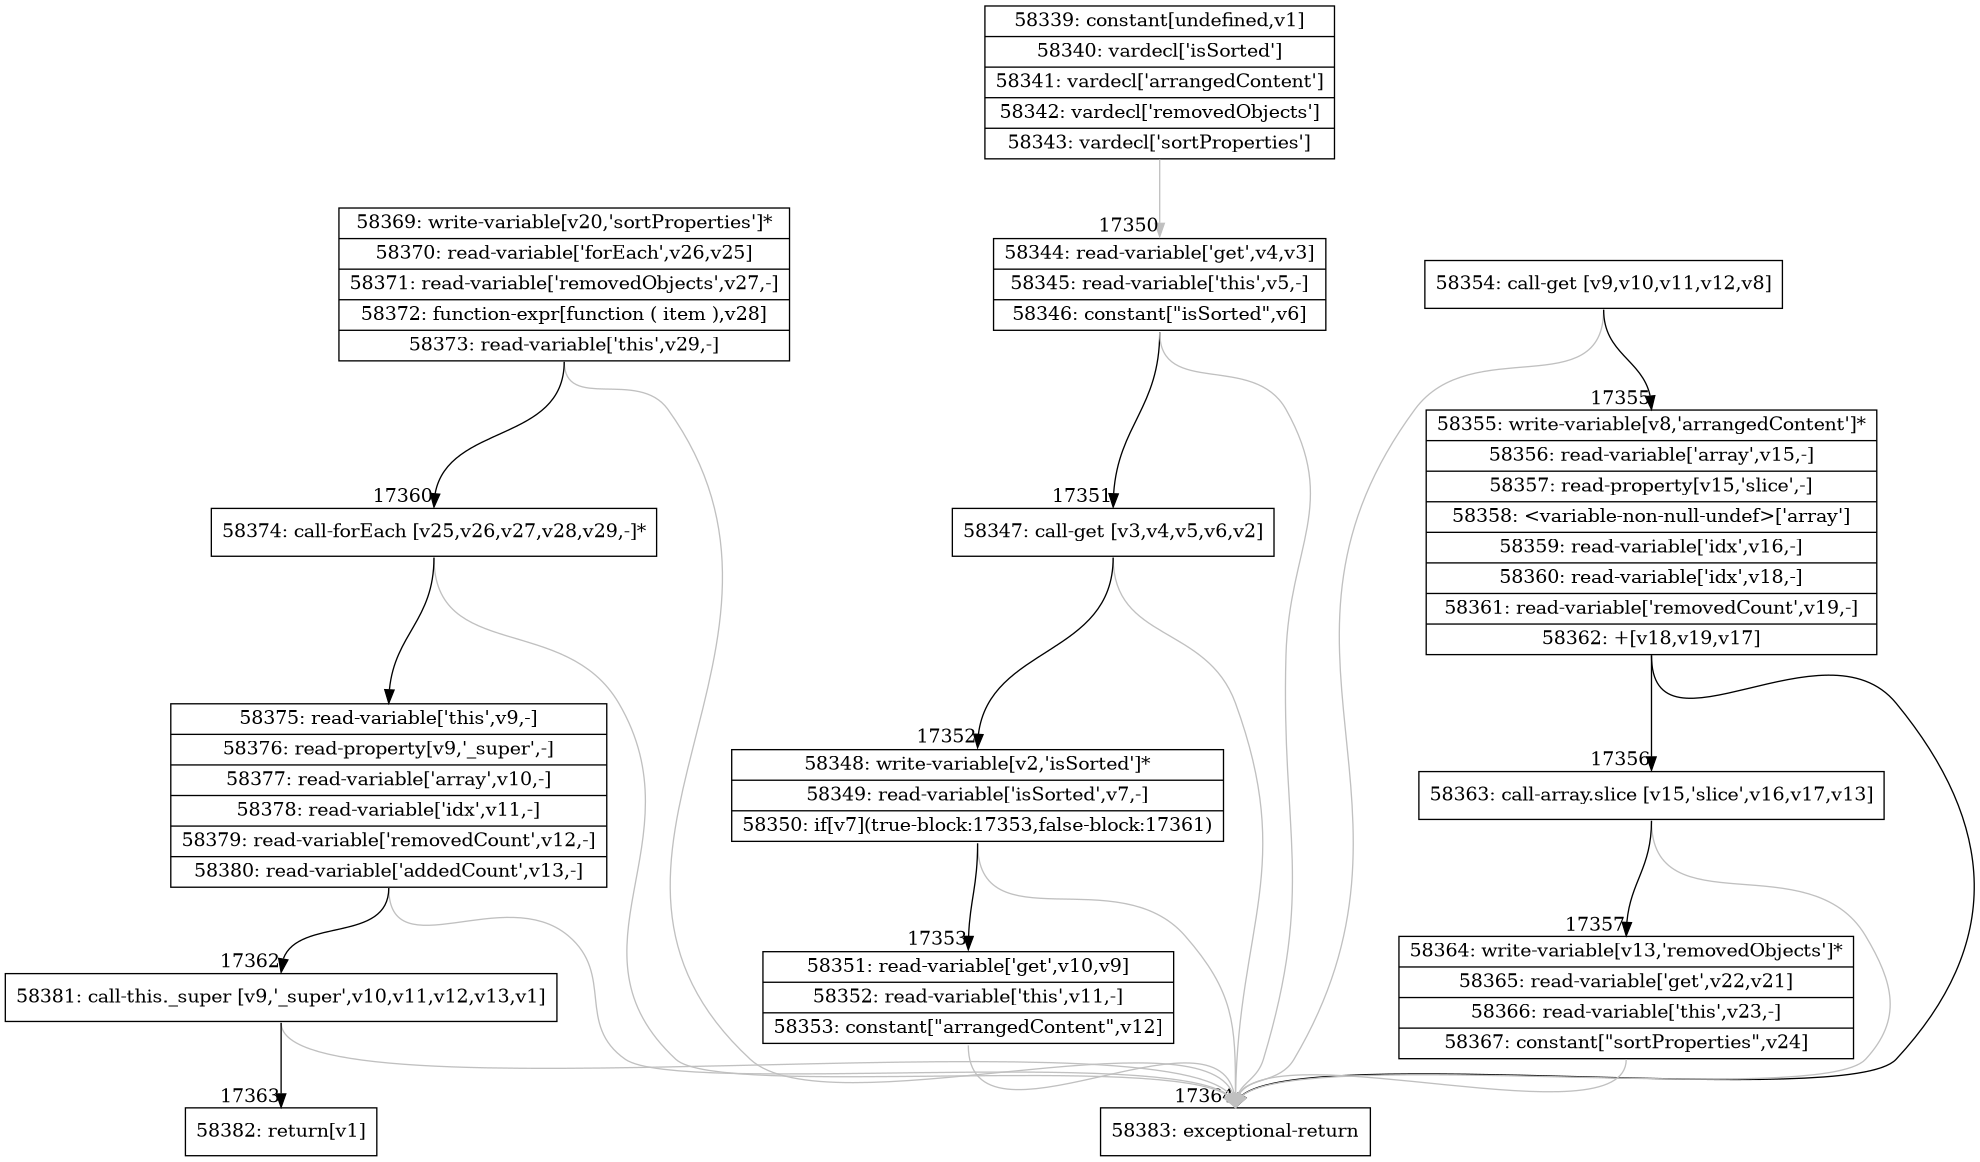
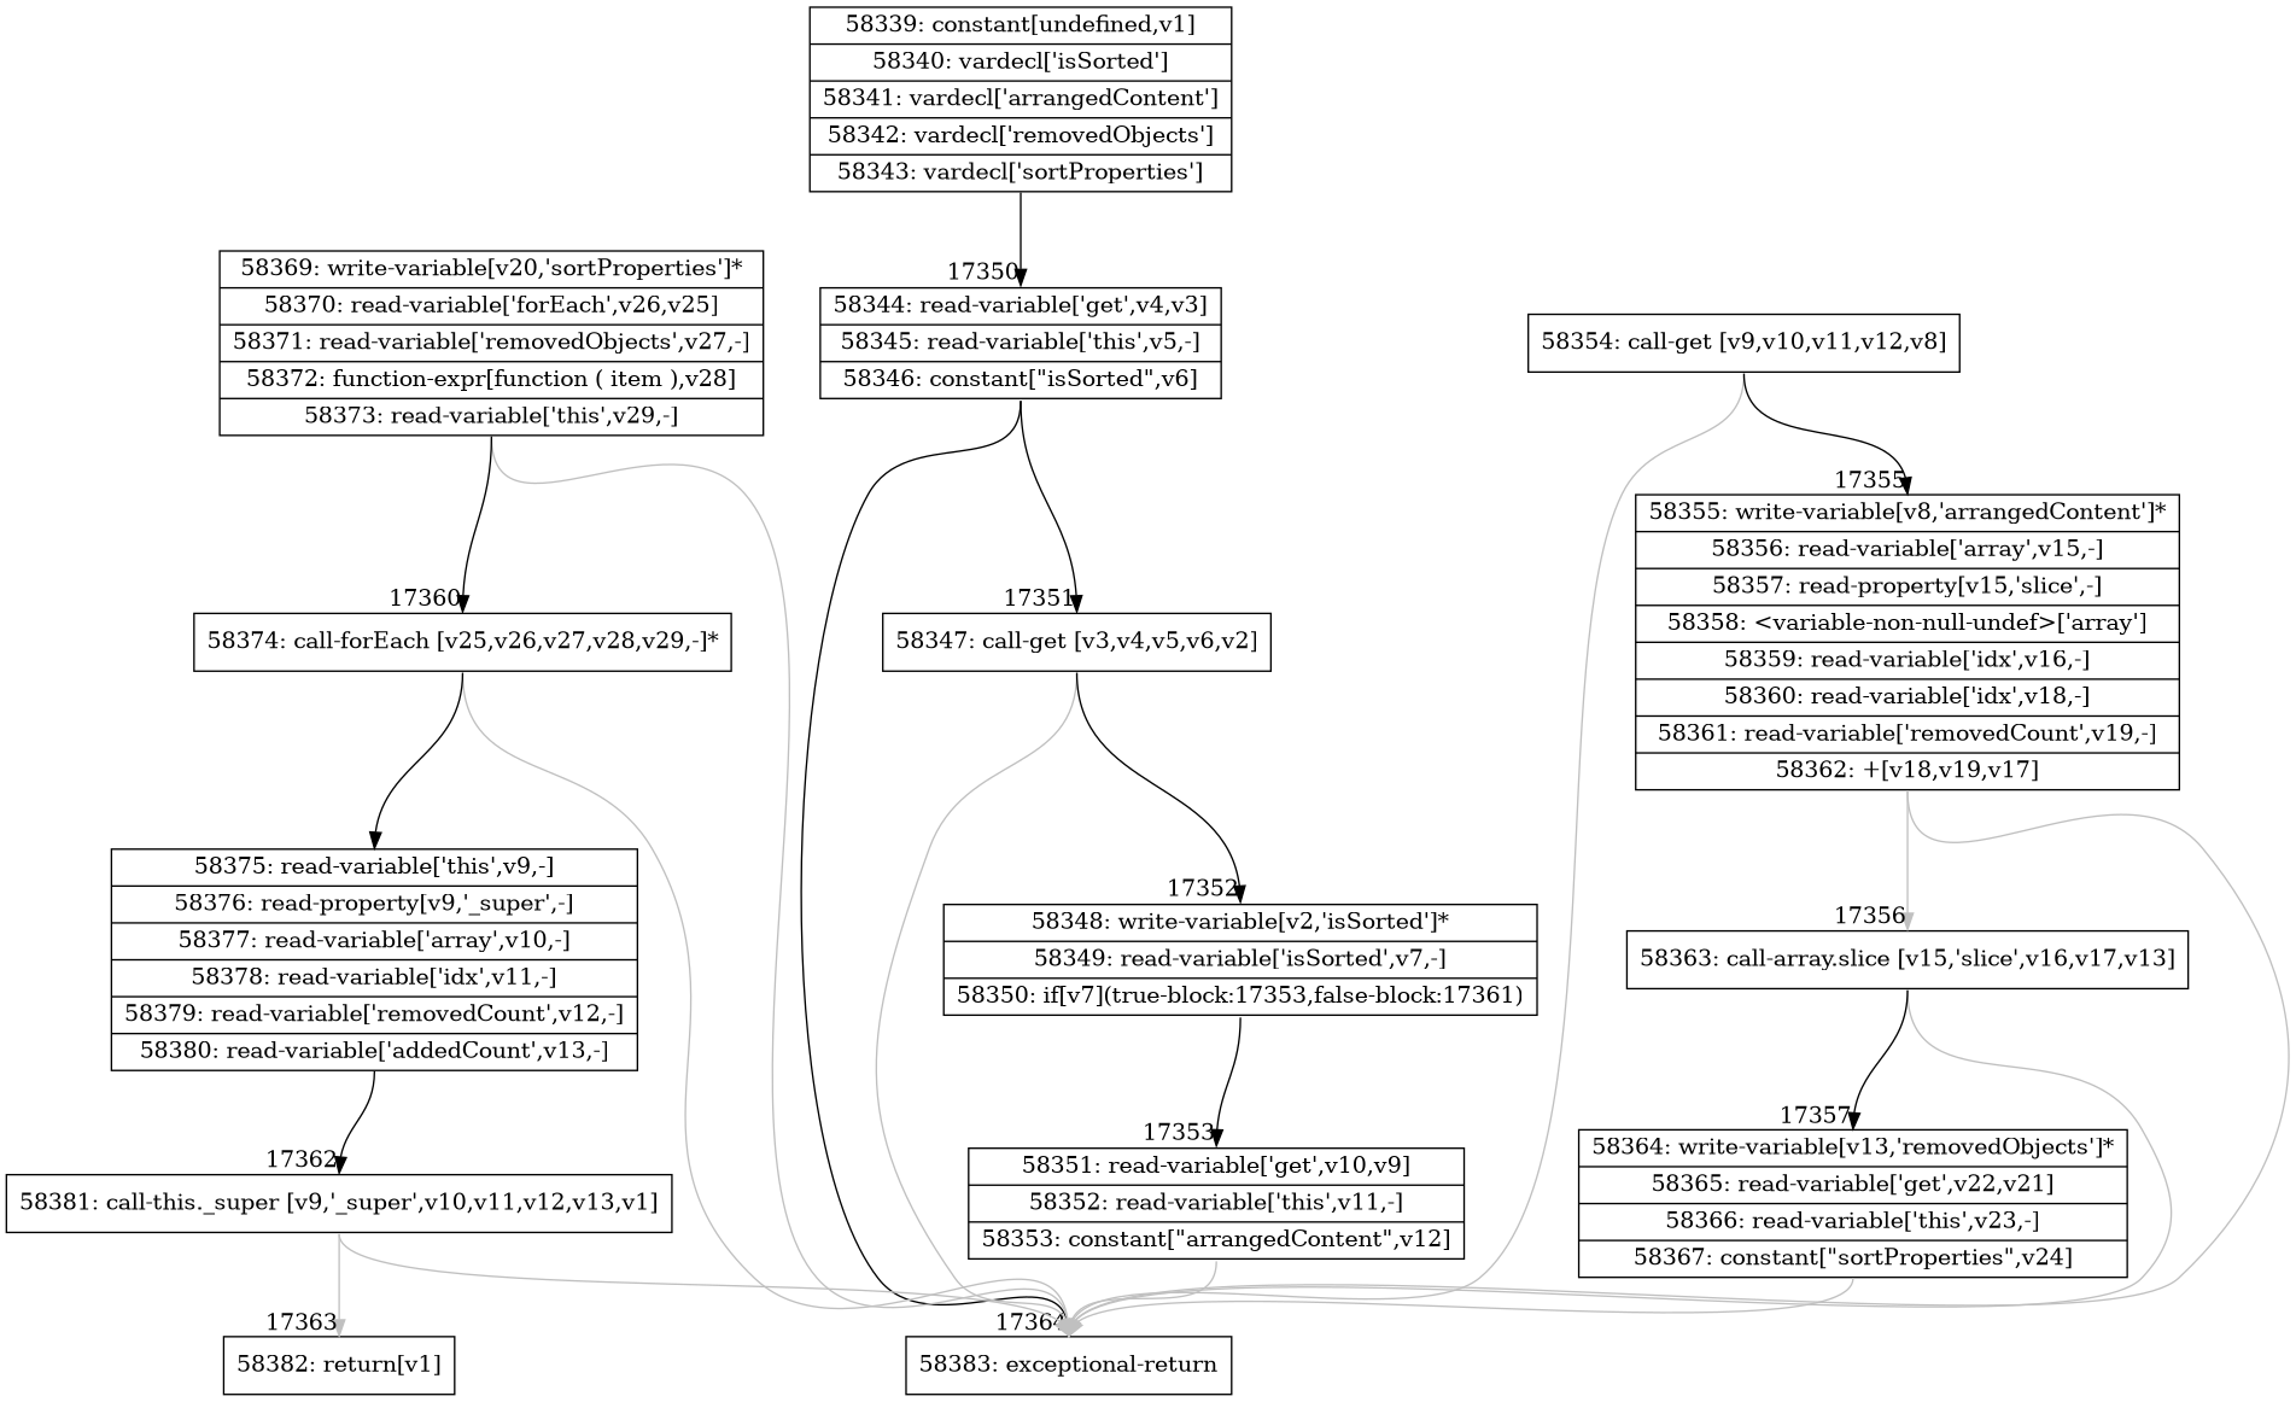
  digraph {
    rankdir=TD
    node [shape=record]
    edge [headport=n tailport=s color=gray]
    n1 [label="{58339: constant[undefined,v1]|58340: vardecl['isSorted']|58341: vardecl['arrangedContent']|58342: vardecl['removedObjects']|58343: vardecl['sortProperties']}"]
    n2 [label="{58344: read-variable['get',v4,v3]|58345: read-variable['this',v5,-]|58346: constant[\"isSorted\",v6]}"]
    n3 [label="{58347: call-get [v3,v4,v5,v6,v2]}"]
    n4 [label="{58383: exceptional-return}"]
    n5 [label="{58348: write-variable[v2,'isSorted']*|58349: read-variable['isSorted',v7,-]|58350: if[v7](true-block:17353,false-block:17361)}"]
    n6 [label="{58351: read-variable['get',v10,v9]|58352: read-variable['this',v11,-]|58353: constant[\"arrangedContent\",v12]}"]
    n7 [label="{58375: read-variable['this',v9,-]|58376: read-property[v9,'_super',-]|58377: read-variable['array',v10,-]|58378: read-variable['idx',v11,-]|58379: read-variable['removedCount',v12,-]|58380: read-variable['addedCount',v13,-]}"]
    n8 [label="{58381: call-this._super [v9,'_super',v10,v11,v12,v13,v1]}"]
    n9 [label="{58354: call-get [v9,v10,v11,v12,v8]}"]
    n10 [label="{58355: write-variable[v8,'arrangedContent']*|58356: read-variable['array',v15,-]|58357: read-property[v15,'slice',-]|58358: \<variable-non-null-undef\>['array']|58359: read-variable['idx',v16,-]|58360: read-variable['idx',v18,-]|58361: read-variable['removedCount',v19,-]|58362: +[v18,v19,v17]}"]
    n11 [label="{58382: return[v1]}"]
    n12 [label="{58363: call-array.slice [v15,'slice',v16,v17,v13]}"]
    n13 [label="{58364: write-variable[v13,'removedObjects']*|58365: read-variable['get',v22,v21]|58366: read-variable['this',v23,-]|58367: constant[\"sortProperties\",v24]}"]
    n14 [label="{58369: write-variable[v20,'sortProperties']*|58370: read-variable['forEach',v26,v25]|58371: read-variable['removedObjects',v27,-]|58372: function-expr[function ( item ),v28]|58373: read-variable['this',v29,-]}"]
    n15 [label="{58374: call-forEach [v25,v26,v27,v28,v29,-]*}"]
-   n1 -> n2 [headlabel="      17350"]
+   n1 -> n2 [headlabel="      17350" color=""]
    n2 -> n3 [headlabel="      17351" color=""]
-   n2 -> n4 [headlabel="      17364"]
+   n2 -> n4 [color=black headlabel="      17364"]
    n3 -> n4
    n3 -> n5 [headlabel="      17352" color=""]
-   n5 -> n4
    n5 -> n6 [headlabel="      17353" color=""]
    n6 -> n4
-   n7 -> n4
    n7 -> n8 [headlabel="      17362" color=""]
    n8 -> n4
-   n8 -> n11 [headlabel="      17363" color=""]
+   n8 -> n11 [headlabel="      17363"]
    n9 -> n4
    n9 -> n10 [headlabel="      17355" color=""]
-   n10 -> n4 [color=black]
-   n10 -> n12 [headlabel="      17356" color=""]
+   n10 -> n4
+   n10 -> n12 [headlabel="      17356"]
    n12 -> n4
    n12 -> n13 [headlabel="      17357" color=""]
    n13 -> n4
    n14 -> n4
    n14 -> n15 [headlabel="      17360" color=""]
    n15 -> n4
    n15 -> n7 [color=""]
  }
